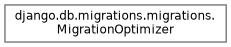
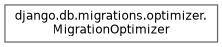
  digraph {
    rankdir=LR
-   n1 [color=grey40 fillcolor=white fontname=Helvetica fontsize=10 height=0.2 label="django.db.migrations.migrations.\lMigrationOptimizer" shape=box style=filled width=0.4]
+   n1 [color=grey40 fillcolor=white fontname=Helvetica fontsize=10 height=0.2 label="django.db.migrations.optimizer.\lMigrationOptimizer" shape=box style=filled width=0.4]
  }
